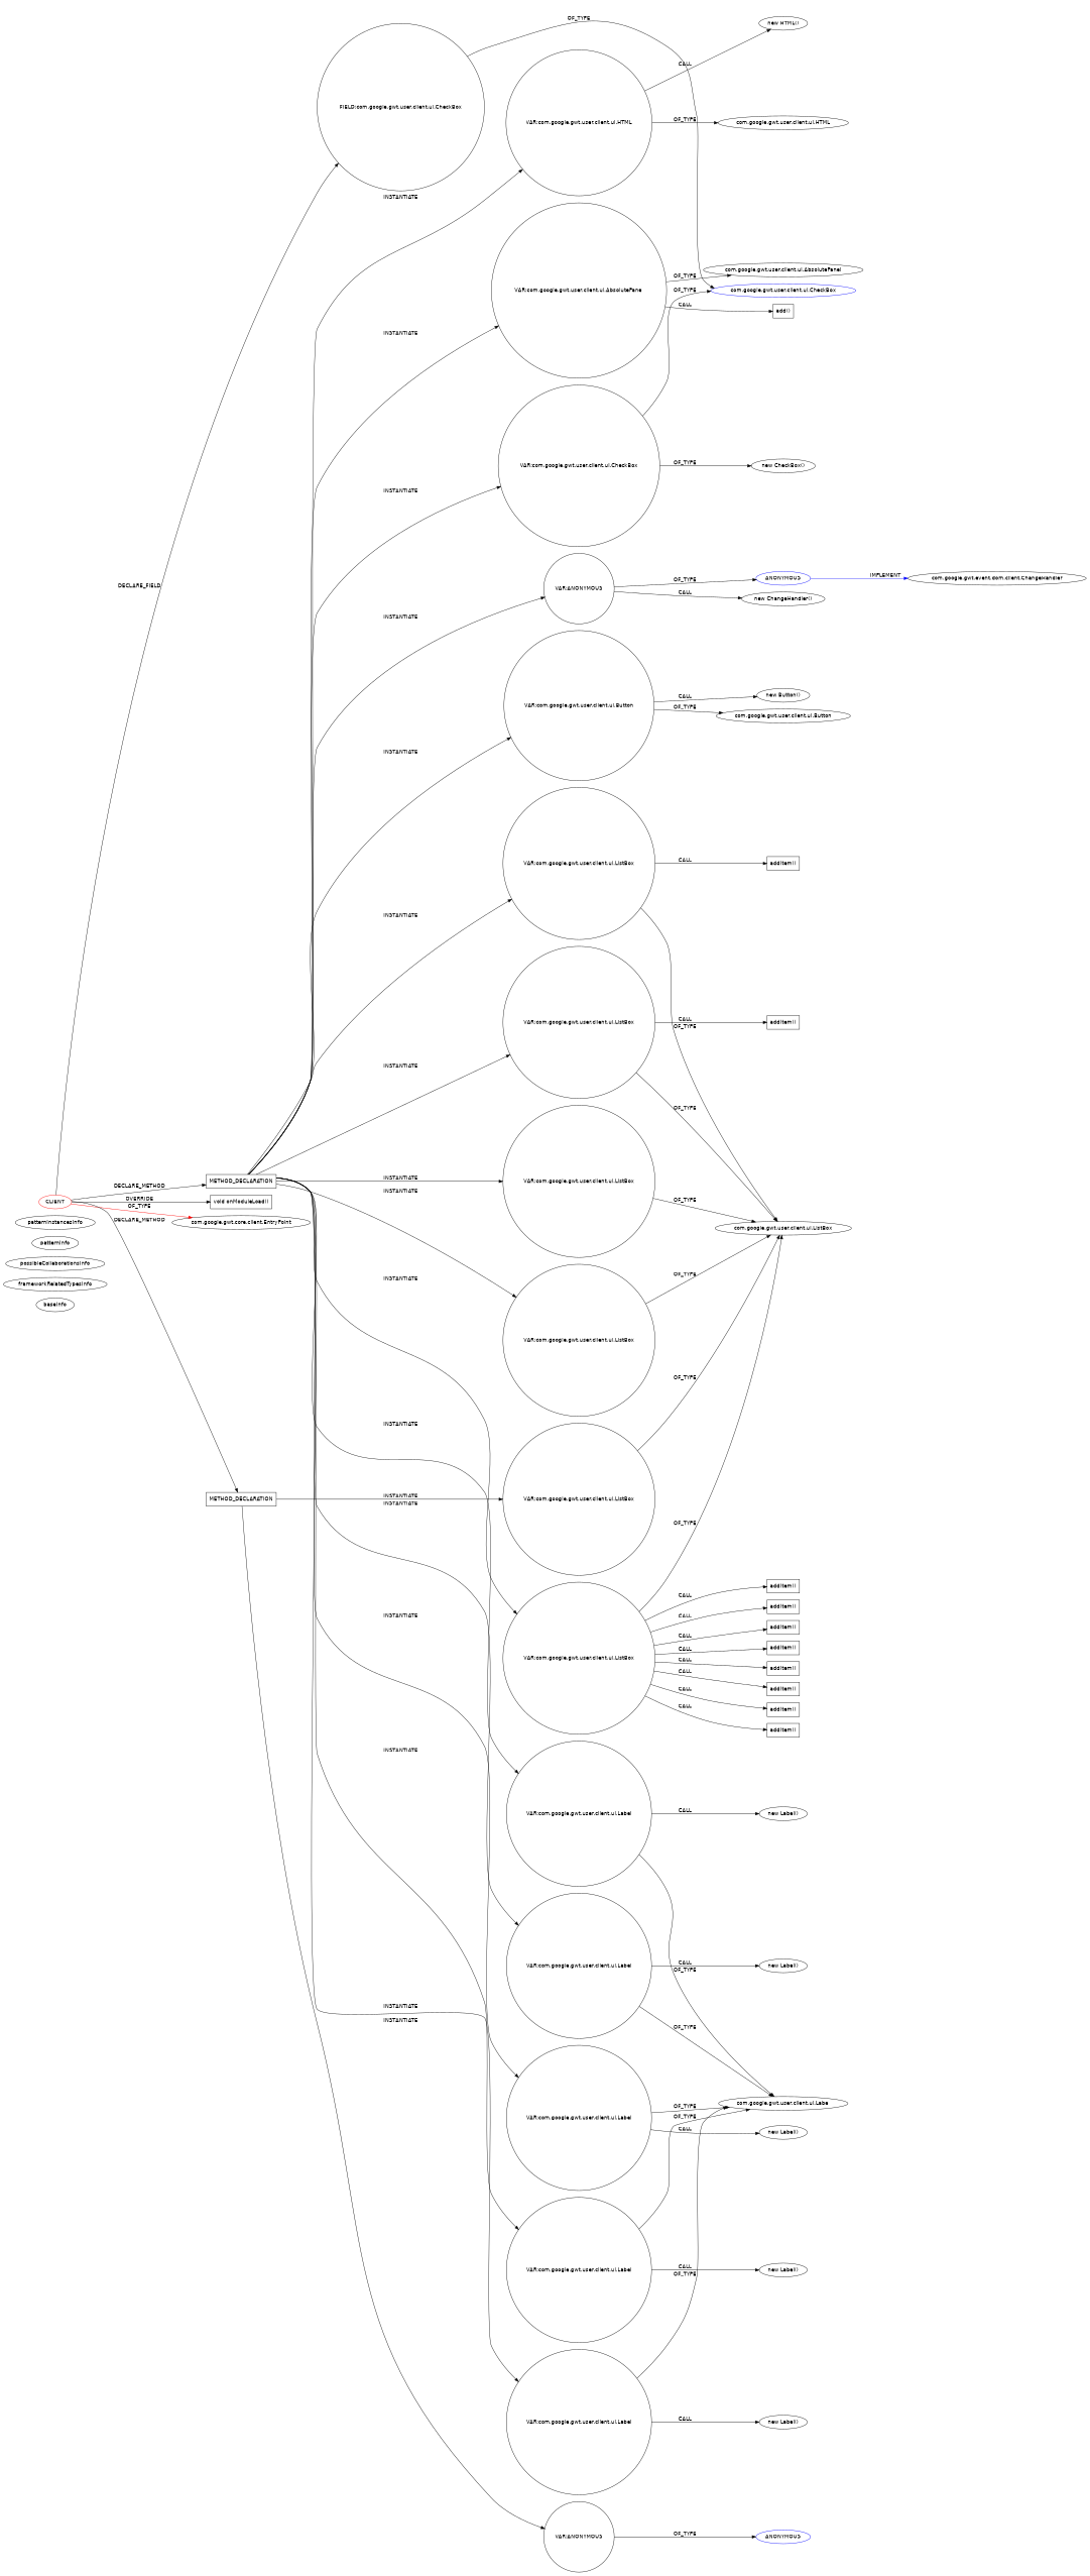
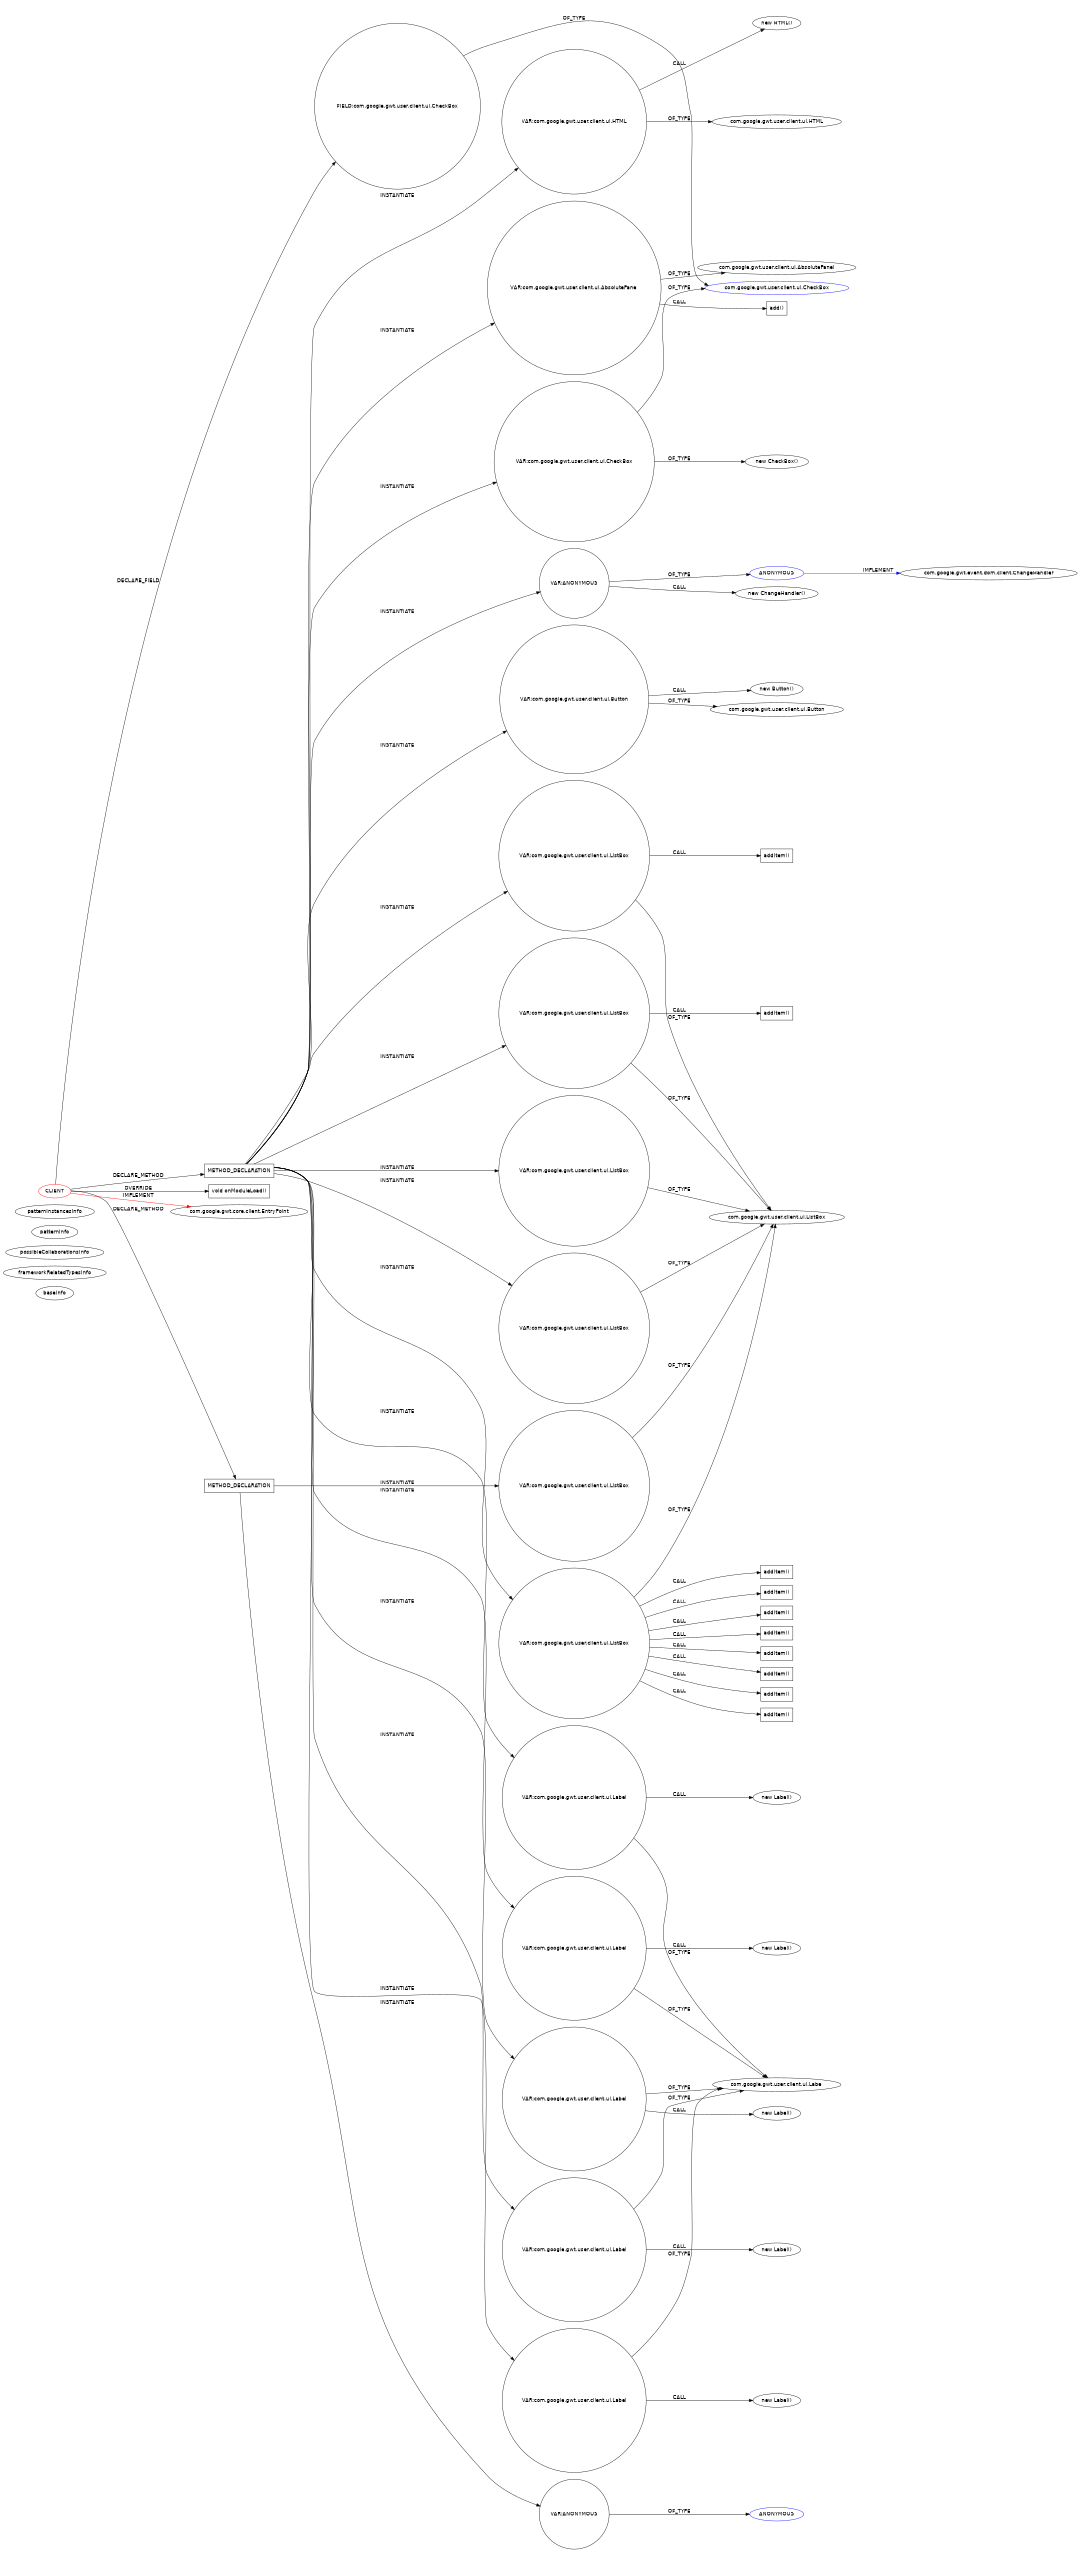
  digraph {
    fontname="DejaVu Sans"
    rankdir=LR
    node [fontname="DejaVu Sans" isFrameworkType=false vertexType=VARIABLE_EXPRESION]
    edge [fontname="DejaVu Sans"]
    baseInfo [category=pattern graphId=1037 isAnonymous=false possibleRelation=true isFrameworkType="" vertexType=""]
    frameworkRelatedTypesInfo [0="com.google.gwt.core.client.EntryPoint" isFrameworkType="" vertexType=""]
    possibleCollaborationsInfo [0="1037~INSTANTIATION-CLIENT_METHOD_DECLARATION-~com.google.gwt.core.client.EntryPoint ~com.google.gwt.event.dom.client.ChangeHandler ~false~true" isFrameworkType="" vertexType=""]
    patternInfo [frequency=2.0 patternRootClient=0 isFrameworkType="" vertexType=""]
    patternInstancesInfo [0="spydon-esiade~/spydon-esiade/esiade-master/src/net/esiade/client/Esiade.java~Esiade~4504" 1="DeannaSurma-Census~/DeannaSurma-Census/Census-master/src/com/cs4302/census/client/Census.java~Census~109" isFrameworkType="" vertexType=""]
    n6 [label="new ChangeHandler()" vertexType=CONSTRUCTOR_CALL]
    n7 [label="VAR:ANONYMOUS" shape=circle]
    n8 [color=blue label=ANONYMOUS vertexType=REFERENCE_ANONYMOUS_DECLARATION]
    n9 [label="com.google.gwt.event.dom.client.ChangeHandler" vertexType=FRAMEWORK_INTERFACE_TYPE]
    n10 [label=METHOD_DECLARATION shape=box vertexType=CLIENT_METHOD_DECLARATION]
    n11 [label="VAR:com.google.gwt.user.client.ui.CheckBox" shape=circle]
    n12 [label="VAR:com.google.gwt.user.client.ui.Label" shape=circle]
    n13 [label="VAR:com.google.gwt.user.client.ui.Label" shape=circle]
    n14 [label="VAR:com.google.gwt.user.client.ui.Label" shape=circle]
    n15 [label="VAR:com.google.gwt.user.client.ui.Label" shape=circle]
    n16 [label="VAR:com.google.gwt.user.client.ui.Label" shape=circle]
    n17 [label="VAR:com.google.gwt.user.client.ui.HTML" shape=circle]
    n18 [label="VAR:com.google.gwt.user.client.ui.AbsolutePanel" shape=circle]
    n19 [label="VAR:com.google.gwt.user.client.ui.Button" shape=circle]
    n20 [label="VAR:com.google.gwt.user.client.ui.ListBox" shape=circle]
    n21 [label="VAR:com.google.gwt.user.client.ui.ListBox" shape=circle]
    n22 [label="VAR:com.google.gwt.user.client.ui.ListBox" shape=circle]
    n23 [label="VAR:com.google.gwt.user.client.ui.ListBox" shape=circle]
    n24 [label="VAR:com.google.gwt.user.client.ui.ListBox" shape=circle]
    n25 [color=blue label="com.google.gwt.user.client.ui.CheckBox" vertexType=FRAMEWORK_CLASS_TYPE]
    n26 [label="new CheckBox()" vertexType=CONSTRUCTOR_CALL]
    n27 [label="com.google.gwt.user.client.ui.Label" vertexType=FRAMEWORK_CLASS_TYPE]
    n28 [label="new Label()" vertexType=CONSTRUCTOR_CALL]
    n29 [label="new Label()" vertexType=CONSTRUCTOR_CALL]
    n30 [label="new Label()" vertexType=CONSTRUCTOR_CALL]
    n31 [label="new Label()" vertexType=CONSTRUCTOR_CALL]
    n32 [label="new Label()" vertexType=CONSTRUCTOR_CALL]
    n33 [label="new HTML()" vertexType=CONSTRUCTOR_CALL]
    n34 [label="com.google.gwt.user.client.ui.HTML" vertexType=FRAMEWORK_CLASS_TYPE]
    n35 [label="com.google.gwt.user.client.ui.AbsolutePanel" vertexType=FRAMEWORK_CLASS_TYPE]
    n36 [label="add()" shape=box vertexType=INSIDE_CALL]
    n37 [label="new Button()" vertexType=CONSTRUCTOR_CALL]
    n38 [label="com.google.gwt.user.client.ui.Button" vertexType=FRAMEWORK_CLASS_TYPE]
    n39 [label="addItem()" shape=box vertexType=INSIDE_CALL]
    n40 [label="com.google.gwt.user.client.ui.ListBox" vertexType=FRAMEWORK_CLASS_TYPE]
    n41 [label="addItem()" shape=box vertexType=INSIDE_CALL]
    n42 [label="addItem()" shape=box vertexType=INSIDE_CALL]
    n43 [label="addItem()" shape=box vertexType=INSIDE_CALL]
    n44 [label="addItem()" shape=box vertexType=INSIDE_CALL]
    n45 [label="addItem()" shape=box vertexType=INSIDE_CALL]
    n46 [label="addItem()" shape=box vertexType=INSIDE_CALL]
    n47 [label="addItem()" shape=box vertexType=INSIDE_CALL]
    n48 [label="addItem()" shape=box vertexType=INSIDE_CALL]
    n49 [label="addItem()" shape=box vertexType=INSIDE_CALL]
    n50 [color=red label=CLIENT vertexType=ROOT_CLIENT_CLASS_DECLARATION]
    n51 [label="FIELD:com.google.gwt.user.client.ui.CheckBox" shape=circle vertexType=FIELD_DECLARATION]
    n52 [label="void onModuleLoad()" shape=box vertexType=OVERRIDING_METHOD_DECLARATION]
    n53 [label="com.google.gwt.core.client.EntryPoint" vertexType=FRAMEWORK_INTERFACE_TYPE]
    n54 [label=METHOD_DECLARATION shape=box vertexType=CLIENT_METHOD_DECLARATION]
    n55 [label="VAR:ANONYMOUS" shape=circle]
    n56 [label="VAR:com.google.gwt.user.client.ui.ListBox" shape=circle]
    n57 [color=blue label=ANONYMOUS vertexType=REFERENCE_ANONYMOUS_DECLARATION]
    n7 -> n6 [label=CALL]
    n7 -> n8 [label=OF_TYPE]
    n8 -> n9 [color=blue label=IMPLEMENT]
    n10 -> n7 [label=INSTANTIATE]
    n10 -> n11 [label=INSTANTIATE]
    n10 -> n12 [label=INSTANTIATE]
    n10 -> n13 [label=INSTANTIATE]
    n10 -> n14 [label=INSTANTIATE]
    n10 -> n15 [label=INSTANTIATE]
    n10 -> n16 [label=INSTANTIATE]
    n10 -> n17 [label=INSTANTIATE]
    n10 -> n18 [label=INSTANTIATE]
    n10 -> n19 [label=INSTANTIATE]
    n10 -> n20 [label=INSTANTIATE]
    n10 -> n21 [label=INSTANTIATE]
    n10 -> n22 [label=INSTANTIATE]
    n10 -> n23 [label=INSTANTIATE]
    n10 -> n24 [label=INSTANTIATE]
    n11 -> n25 [label=OF_TYPE]
    n11 -> n26 [label=OF_TYPE]
    n12 -> n27 [label=OF_TYPE]
    n12 -> n28 [label=CALL]
    n13 -> n27 [label=OF_TYPE]
    n13 -> n29 [label=CALL]
    n14 -> n27 [label=OF_TYPE]
    n14 -> n30 [label=CALL]
    n15 -> n27 [label=OF_TYPE]
    n15 -> n31 [label=CALL]
    n16 -> n27 [label=OF_TYPE]
    n16 -> n32 [label=CALL]
    n17 -> n33 [label=CALL]
    n17 -> n34 [label=OF_TYPE]
    n18 -> n35 [label=OF_TYPE]
    n18 -> n36 [label=CALL]
    n19 -> n37 [label=CALL]
    n19 -> n38 [label=OF_TYPE]
    n20 -> n39 [label=CALL]
    n20 -> n40 [label=OF_TYPE]
    n21 -> n40 [label=OF_TYPE]
    n21 -> n41 [label=CALL]
    n22 -> n40 [label=OF_TYPE]
    n22 -> n42 [label=CALL]
    n22 -> n43 [label=CALL]
    n22 -> n44 [label=CALL]
    n22 -> n45 [label=CALL]
    n22 -> n46 [label=CALL]
    n22 -> n47 [label=CALL]
    n22 -> n48 [label=CALL]
    n22 -> n49 [label=CALL]
    n23 -> n40 [label=OF_TYPE]
    n24 -> n40 [label=OF_TYPE]
    n50 -> n10 [label=DECLARE_METHOD]
    n50 -> n51 [label=DECLARE_FIELD]
    n50 -> n52 [label=OVERRIDE]
-   n50 -> n53 [color=red label=OF_TYPE]
+   n50 -> n53 [color=red label=IMPLEMENT]
    n50 -> n54 [label=DECLARE_METHOD]
    n51 -> n25 [label=OF_TYPE]
    n54 -> n55 [label=INSTANTIATE]
    n54 -> n56 [label=INSTANTIATE]
    n55 -> n57 [label=OF_TYPE]
    n56 -> n40 [label=OF_TYPE]
  }
